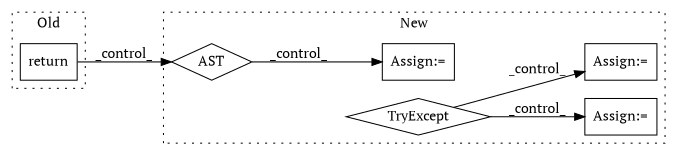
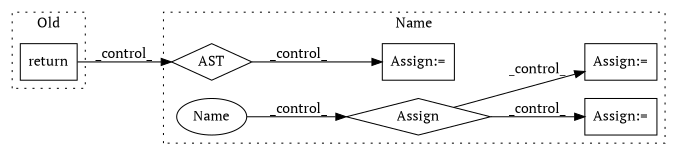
  digraph {
    fontname="PT Serif"
    rankdir=LR
    node [a=68 fontname="PT Serif" l=3 shape=box]
    edge [fontname="PT Serif"]
-   n1 [a=71 l=17 label=TryExcept s=3841 shape=diamond]
+   n1 [a=71 l=17 label=Assign s=3841 shape=diamond]
    n2 [a=2 l="7,0" label=AST s="4538,0" shape=diamond]
    n3 [label="Assign:=" s=3920]
    n4 [label="Assign:=" s=4578]
    n5 [label="Assign:=" s=4152]
+   n6 [a=87 l=10 label=Name s=3800 shape=ellipse]
    n7 [a=93 l=7 label=return s=3003]
    subgraph cluster_1 {
-     label=New
+     label=Name
      style=dotted
      n1
      n2
      n3
      n4
      n5
+     n6
    }
    subgraph cluster_2 {
      label=Old
      style=dotted
      n7
    }
    n1 -> n3 [label=_control_]
    n1 -> n5 [label=_control_]
    n2 -> n4 [label=_control_]
+   n6 -> n1 [label=_control_]
    n7 -> n2 [label=_control_]
  }
